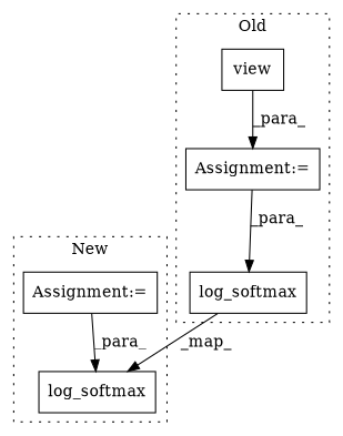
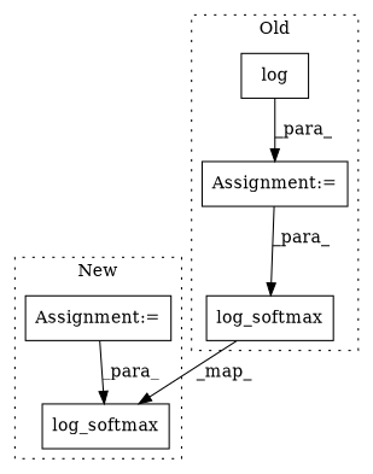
  digraph {
    node [a=32 l="12,1" shape=box]
    n1 [label=log_softmax s="622,647"]
    n2 [a=7 l=1 label="Assignment:=" s=540]
-   n3 [l="5,1" label=view s="552,565"]
+   n3 [l="5,1" label=log s="552,565"]
    n4 [label=log_softmax s="534,555"]
    n5 [a=7 l=1 label="Assignment:=" s=464]
    subgraph cluster_1 {
      label=Old
      style=dotted
      n1
      n2
      n3
    }
    subgraph cluster_2 {
      label=New
      style=dotted
      n4
      n5
    }
    n1 -> n4 [label=_map_]
    n2 -> n1 [label=_para_]
    n3 -> n2 [label=_para_]
    n5 -> n4 [label=_para_]
  }
